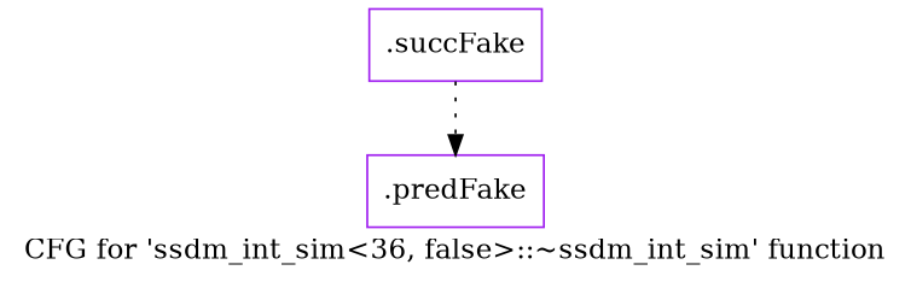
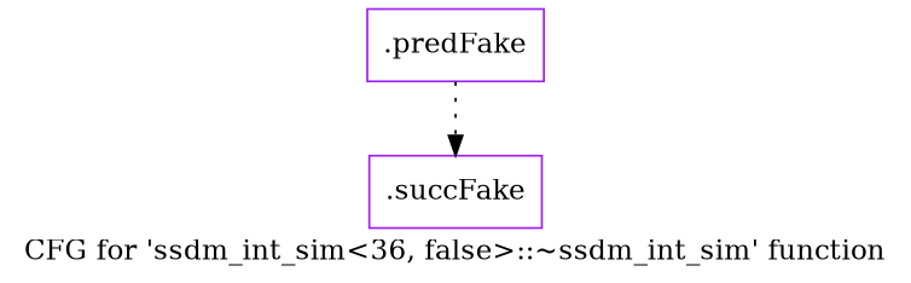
  digraph {
    label="CFG for 'ssdm_int_sim\<36, false\>::~ssdm_int_sim' function"
    node [shape=record color=purple]
    n1 [label="{.predFake}"]
    n2 [filename="/mnt/xilinx/Vitis_HLS/2021.2/include/ap_common.h" label="{.succFake}" linenumber=650]
-   n2 -> n1 [execusionnum=0 filename="/mnt/xilinx/Vitis_HLS/2021.2/include/ap_common.h" style=dotted]
+   n1 -> n2 [execusionnum=0 filename="/mnt/xilinx/Vitis_HLS/2021.2/include/ap_common.h" style=dotted]
  }
